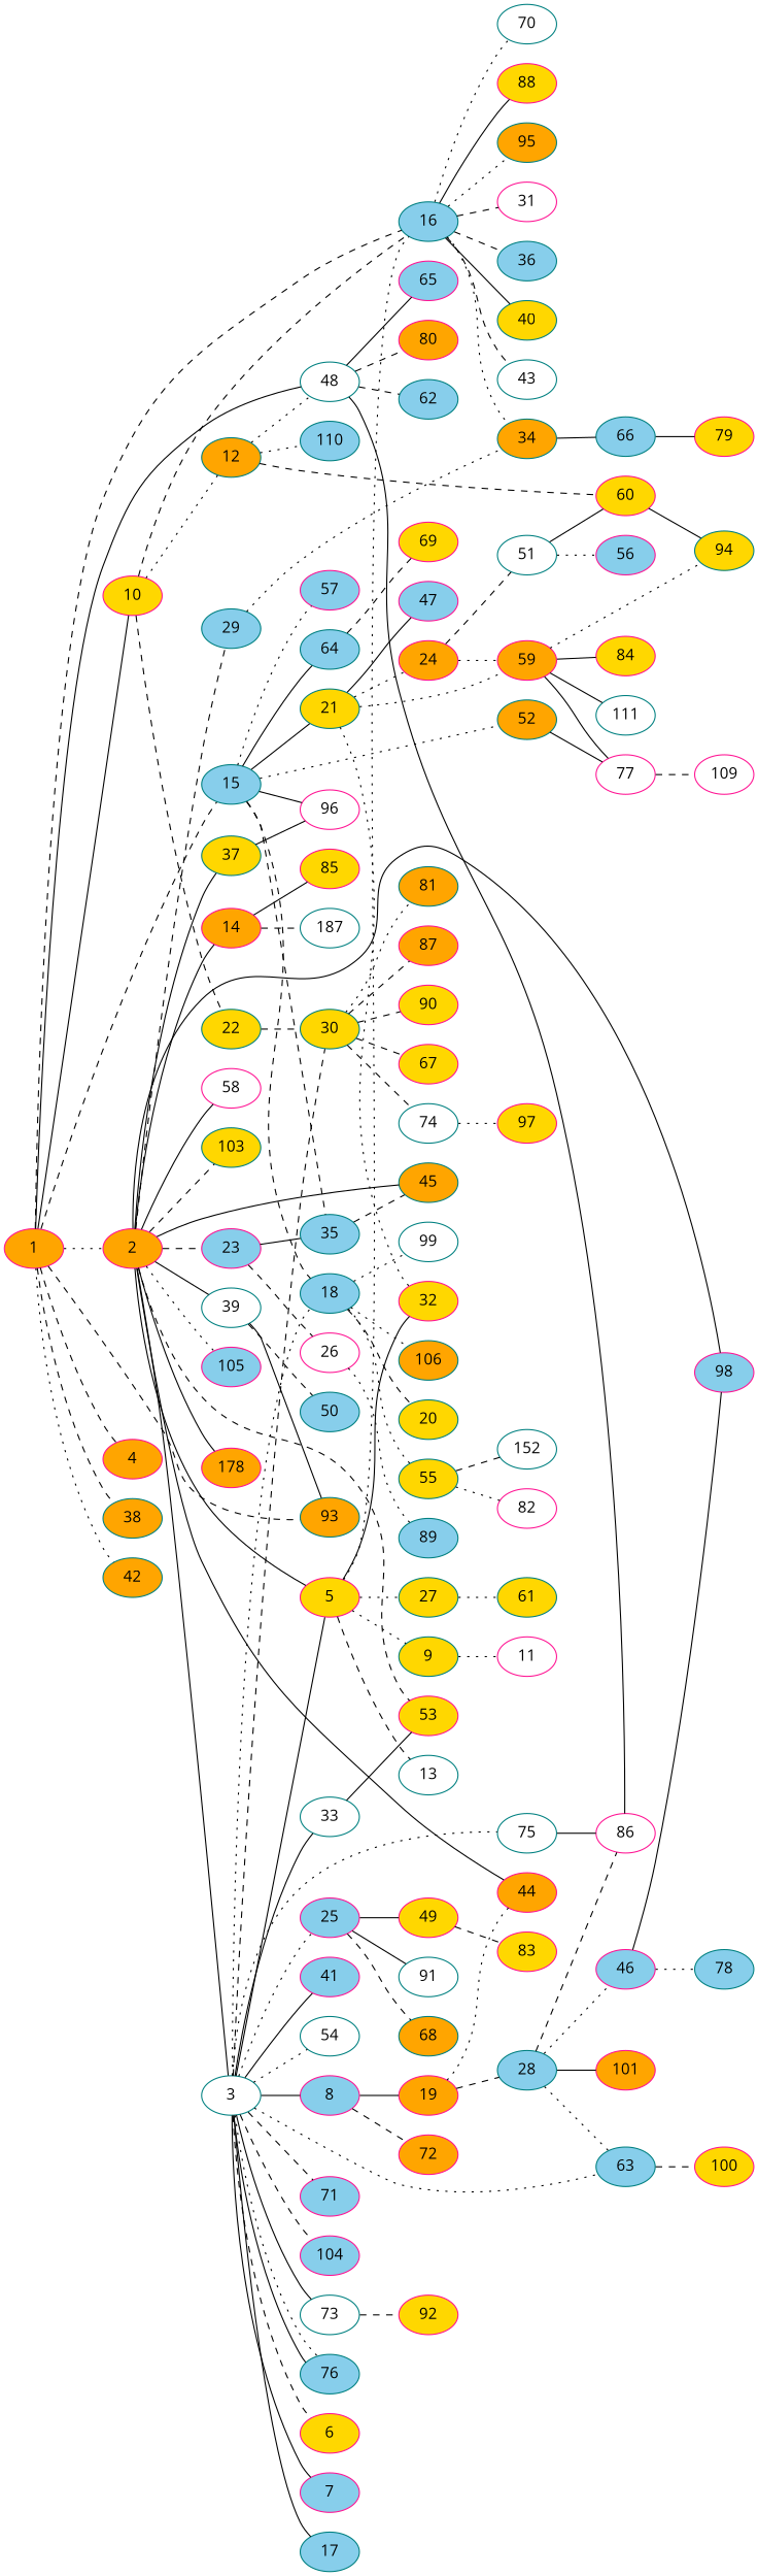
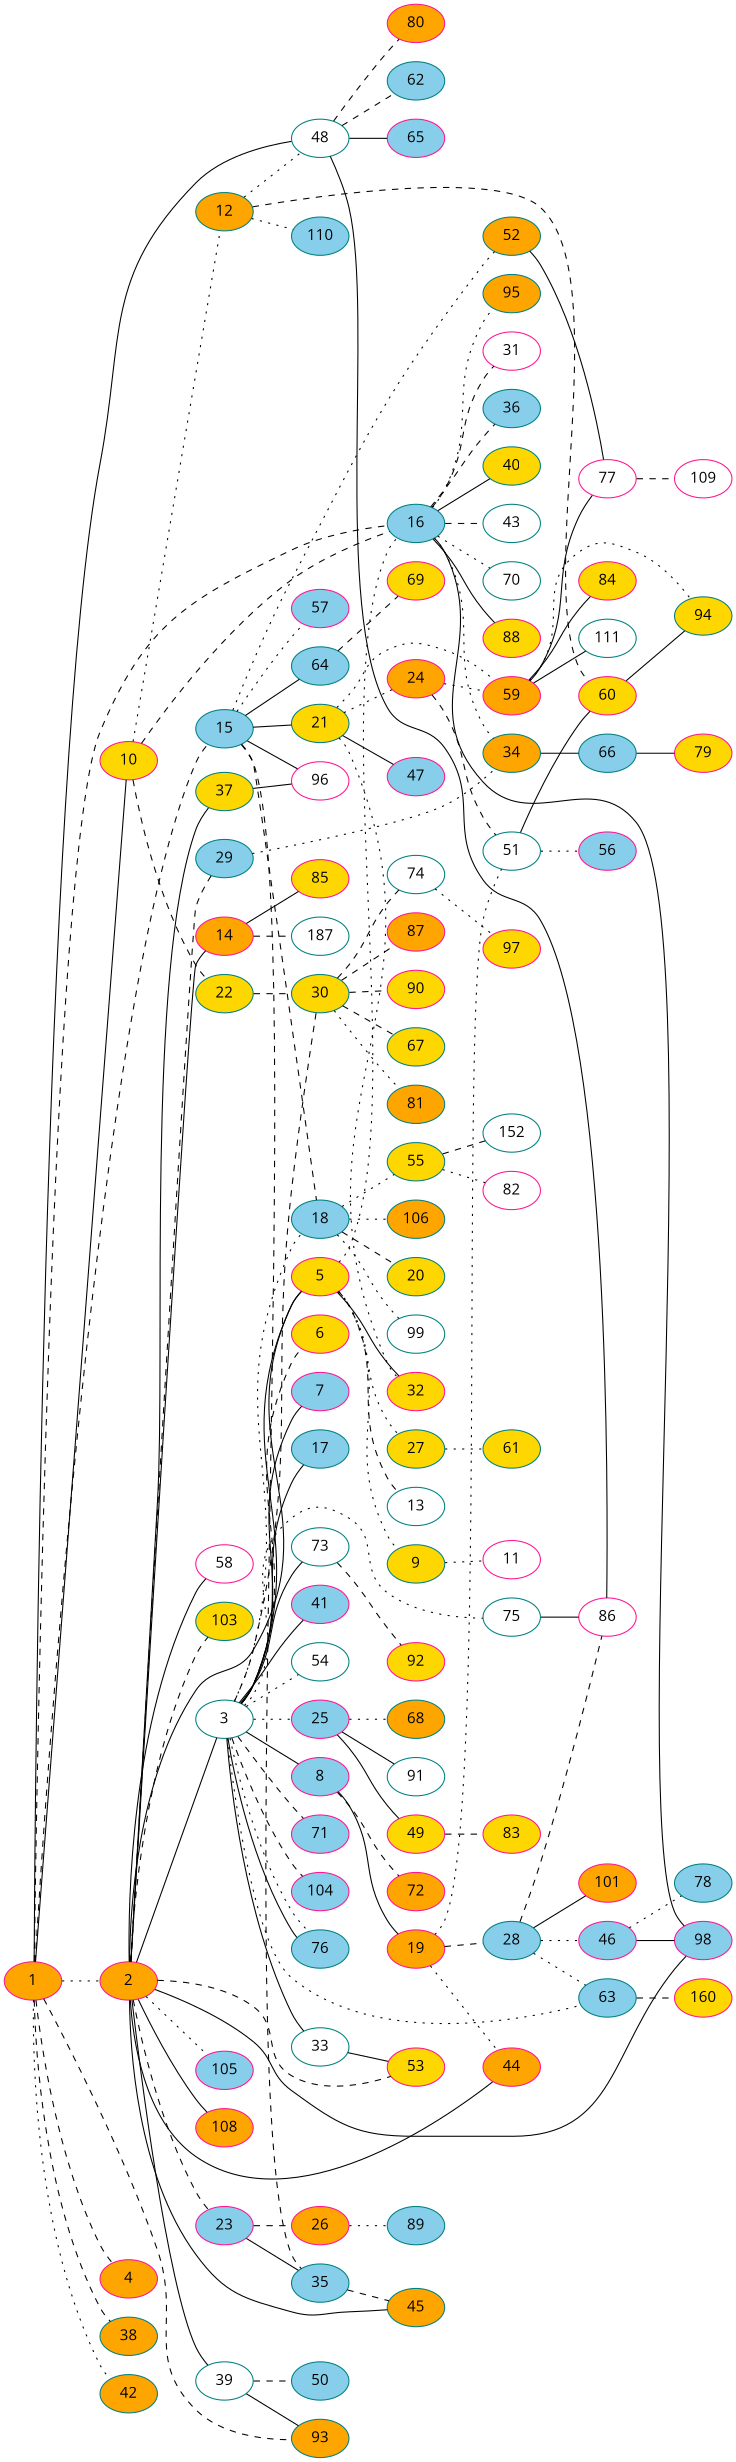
  graph {
    fontname="Open Sans"
    rankdir=LR
    node [color=teal fillcolor=skyblue fontname="Open Sans" style=filled]
    edge [fontname="Open Sans" style=solid]
    1 [color=deeppink fillcolor=orange]
    2 [color=deeppink fillcolor=orange]
    4 [color=deeppink fillcolor=orange]
    10 [color=deeppink fillcolor=gold]
    15
    16
    38 [fillcolor=orange]
    42 [fillcolor=orange]
    48 [fillcolor=white]
    93 [fillcolor=orange]
    3 [fillcolor=white]
    5 [color=deeppink fillcolor=gold]
    14 [color=deeppink fillcolor=orange]
    23 [color=deeppink]
    29
    37 [fillcolor=gold]
    39 [fillcolor=white]
    44 [color=deeppink fillcolor=orange]
    45 [fillcolor=orange]
    53 [color=deeppink fillcolor=gold]
    58 [color=deeppink fillcolor=white]
    98 [color=deeppink]
    103 [fillcolor=gold]
    105 [color=deeppink]
-   108 [color=deeppink fillcolor=orange label=178]
+   108 [color=deeppink fillcolor=orange]
    12 [fillcolor=orange]
    22 [fillcolor=gold]
    18
    21 [fillcolor=gold]
    35
    52 [fillcolor=orange]
    57 [color=deeppink]
    64
    96 [color=deeppink fillcolor=white]
    31 [color=deeppink fillcolor=white]
    34 [fillcolor=orange]
    36
    40 [fillcolor=gold]
    43 [fillcolor=white]
    70 [fillcolor=white]
    88 [color=deeppink fillcolor=gold]
    95 [fillcolor=orange]
    86 [color=deeppink fillcolor=white]
    62
    65 [color=deeppink]
    80 [color=deeppink fillcolor=orange]
    6 [color=deeppink fillcolor=gold]
    7 [color=deeppink]
    8 [color=deeppink]
    17
    25 [color=deeppink]
    30 [fillcolor=gold]
    33 [fillcolor=white]
    41 [color=deeppink]
    54 [fillcolor=white]
    63
    71 [color=deeppink]
    73 [fillcolor=white]
    75 [fillcolor=white]
    76
    104 [color=deeppink]
    9 [fillcolor=gold]
    13 [fillcolor=white]
    27 [fillcolor=gold]
    32 [color=deeppink fillcolor=gold]
    85 [color=deeppink fillcolor=gold]
    n67 [fillcolor=white label=187]
-   26 [color=deeppink fillcolor=white]
+   26 [color=deeppink fillcolor=orange]
    50
    19 [color=deeppink fillcolor=orange]
    72 [color=deeppink fillcolor=orange]
    20 [fillcolor=gold]
    55 [fillcolor=gold]
    99 [fillcolor=white]
    106 [fillcolor=orange]
    49 [color=deeppink fillcolor=gold]
    68 [fillcolor=orange]
    91 [fillcolor=white]
-   67 [color=deeppink fillcolor=gold]
+   67 [fillcolor=gold]
    74 [fillcolor=white]
    81 [fillcolor=orange]
    87 [color=deeppink fillcolor=orange]
    90 [color=deeppink fillcolor=gold]
-   100 [color=deeppink fillcolor=gold]
+   100 [color=deeppink fillcolor=gold label=160]
    92 [color=deeppink fillcolor=gold]
    11 [color=deeppink fillcolor=white]
    61 [fillcolor=gold]
    28
    51 [fillcolor=white]
    60 [color=deeppink fillcolor=gold]
    110
    94 [fillcolor=gold]
    24 [color=deeppink fillcolor=orange]
    47 [color=deeppink]
    59 [color=deeppink fillcolor=orange]
    77 [color=deeppink fillcolor=white]
    69 [color=deeppink fillcolor=gold]
    66
    82 [color=deeppink fillcolor=white]
    n100 [fillcolor=white label=152]
    46 [color=deeppink]
    101 [color=deeppink fillcolor=orange]
    56 [color=deeppink]
    84 [color=deeppink fillcolor=gold]
    111 [fillcolor=white]
    89
    83 [color=deeppink fillcolor=gold]
    78
    97 [color=deeppink fillcolor=gold]
    79 [color=deeppink fillcolor=gold]
    109 [color=deeppink fillcolor=white]
    1 -- 2 [style=dotted]
    1 -- 4 [style=dashed]
    1 -- 10
    1 -- 15 [style=dashed]
    1 -- 16 [style=dashed]
    1 -- 38 [style=dashed]
    1 -- 42 [style=dotted]
    1 -- 48
    1 -- 93 [style=dashed]
    2 -- 3
    2 -- 5
    2 -- 14
    2 -- 23 [style=dashed]
    2 -- 29 [style=dashed]
    2 -- 37
    2 -- 39
    2 -- 44
    2 -- 45
    2 -- 53 [style=dashed]
    2 -- 58
    2 -- 98
    2 -- 103 [style=dashed]
    2 -- 105 [style=dotted]
    2 -- 108
    10 -- 16 [style=dashed]
    10 -- 12 [style=dotted]
    10 -- 22 [style=dashed]
    15 -- 18 [style=dashed]
    15 -- 21
    15 -- 35 [style=dashed]
    15 -- 52 [style=dotted]
    15 -- 57 [style=dotted]
    15 -- 64
    15 -- 96
+   16 -- 98
    16 -- 31 [style=dashed]
    16 -- 34 [style=dotted]
    16 -- 36 [style=dashed]
    16 -- 40
    16 -- 43 [style=dashed]
    16 -- 70 [style=dotted]
    16 -- 88
    16 -- 95 [style=dotted]
    48 -- 86
    48 -- 62 [style=dashed]
    48 -- 65
    48 -- 80 [style=dashed]
    3 -- 5
    3 -- 18 [style=dotted]
    3 -- 6 [style=dashed]
    3 -- 7
    3 -- 8
    3 -- 17
    3 -- 25 [style=dotted]
    3 -- 30 [style=dashed]
    3 -- 33
    3 -- 41
    3 -- 54 [style=dotted]
    3 -- 63 [style=dotted]
    3 -- 71 [style=dashed]
    3 -- 73
    3 -- 75 [style=dotted]
    3 -- 76
    3 -- 76 [style=dotted]
    3 -- 104 [style=dashed]
    5 -- 16 [style=dotted]
    5 -- 9 [style=dotted]
    5 -- 13 [style=dashed]
    5 -- 27 [style=dotted]
    5 -- 32
    14 -- 85
    14 -- n67 [style=dashed]
    23 -- 35
    23 -- 26 [style=dashed]
    29 -- 34 [style=dotted]
    37 -- 96
    39 -- 93
    39 -- 50 [style=dashed]
    12 -- 48 [style=dotted]
    12 -- 60 [style=dashed]
    12 -- 110 [style=dotted]
    22 -- 30 [style=dashed]
    18 -- 20 [style=dashed]
    18 -- 55 [style=dotted]
    18 -- 99 [style=dotted]
    18 -- 106 [style=dotted]
    21 -- 32 [style=dotted]
    21 -- 24 [style=dotted]
    21 -- 47
    21 -- 59 [style=dotted]
    35 -- 45 [style=dashed]
    52 -- 77
    64 -- 69 [style=dashed]
    34 -- 66
    8 -- 19
    8 -- 72 [style=dashed]
    25 -- 49
-   25 -- 68 [style=dashed]
+   25 -- 68 [style=dotted]
    25 -- 91
    30 -- 67 [style=dashed]
    30 -- 74 [style=dashed]
    30 -- 81 [style=dotted]
    30 -- 87 [style=dashed]
    30 -- 90 [style=dashed]
    33 -- 53
    63 -- 100 [style=dashed]
    73 -- 92 [style=dashed]
    75 -- 86
    9 -- 11 [style=dotted]
    27 -- 61 [style=dotted]
    26 -- 89 [style=dotted]
    19 -- 44 [style=dotted]
    19 -- 28 [style=dashed]
+   19 -- 51 [style=dotted]
    55 -- 82 [style=dotted]
    55 -- n100 [style=dashed]
    49 -- 83 [style=dashed]
    74 -- 97 [style=dotted]
    28 -- 86 [style=dashed]
    28 -- 63 [style=dotted]
    28 -- 46 [style=dotted]
    28 -- 101
    51 -- 60
    51 -- 56 [style=dotted]
    60 -- 94
    24 -- 51 [style=dashed]
    24 -- 59 [style=dotted]
    59 -- 94 [style=dotted]
    59 -- 77
    59 -- 84
    59 -- 111
    77 -- 109 [style=dashed]
    66 -- 79
    46 -- 98
    46 -- 78 [style=dotted]
  }
